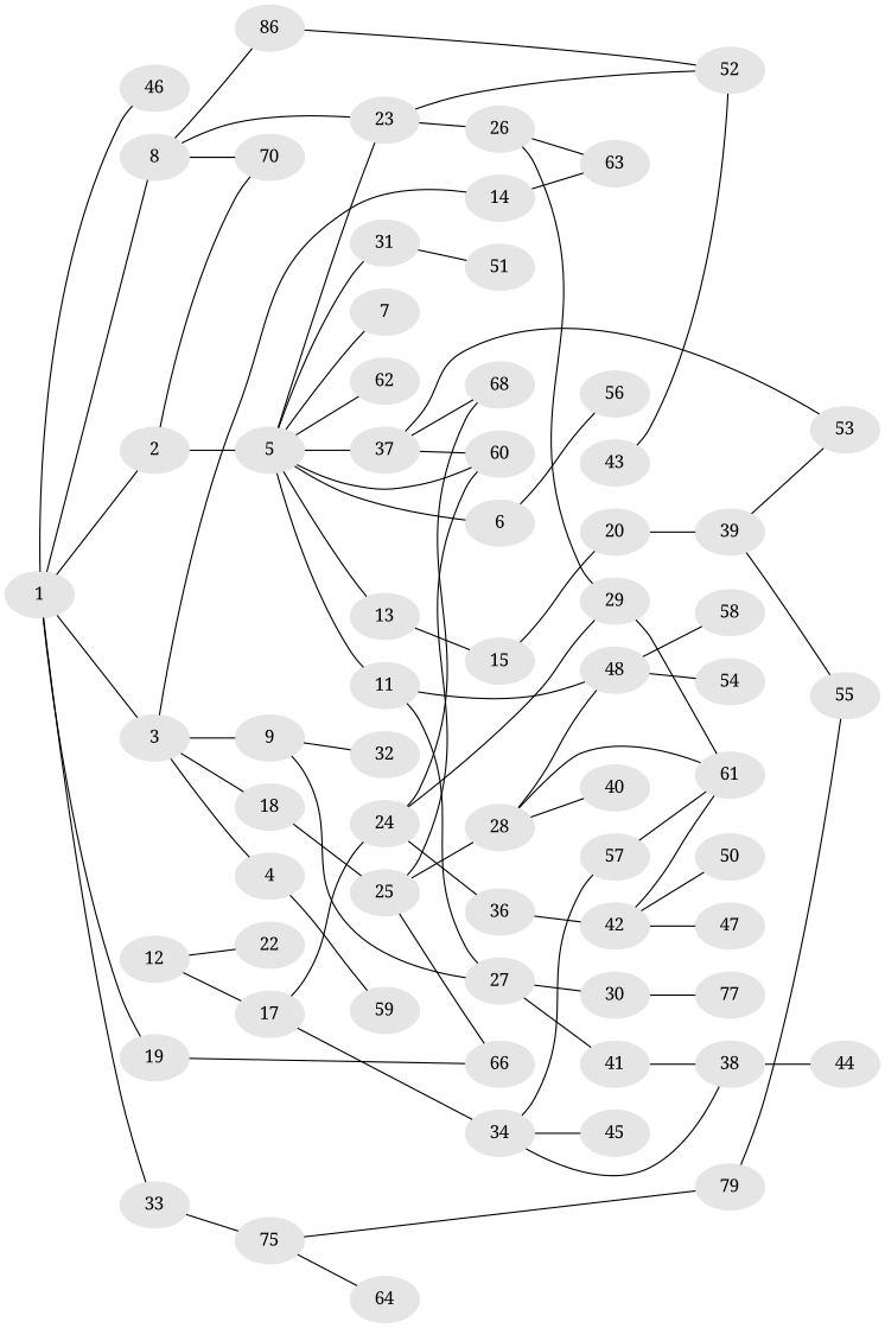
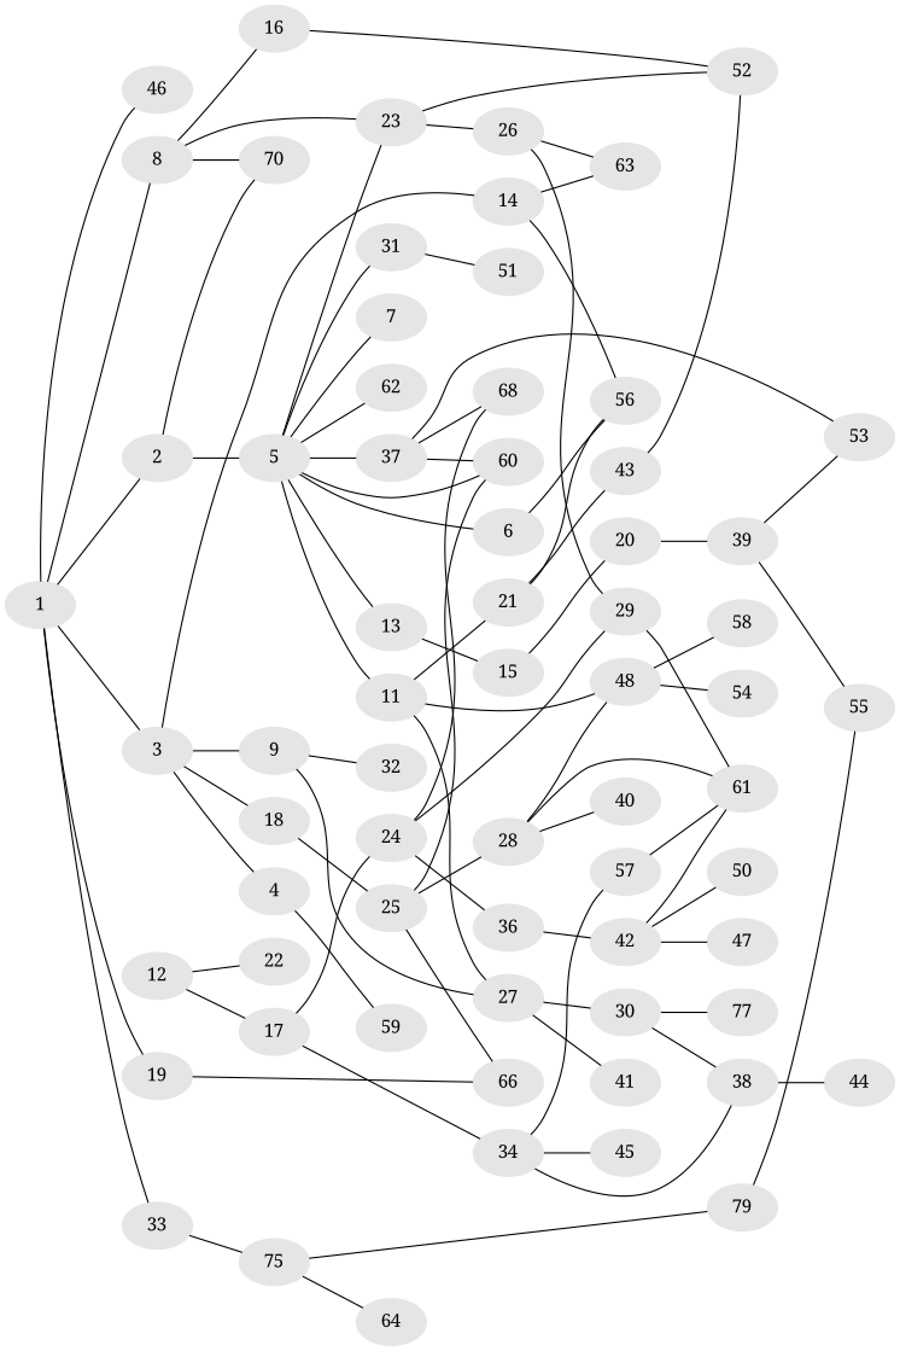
  graph {
    fontname="Noto Serif"
    rankdir=LR
    node [color=gray90 fontname="Noto Serif" style=filled]
    edge [fontname="Noto Serif"]
    1
    2
    3
    8
    19
    33
    46
    5
    n9 [label=70]
    4
    9
    14
    18
    23
-   16 [label=86]
+   16
    66
    n17 [label=75]
    6
    7
    11
    13
    31
    37
    60
    62
    59
    27
    32
    56
    63
    25
    12
    17
    22
+   21
    48
    15
    52
    26
    51
    68
    53
    30
    41
    43
    54
    58
    24
    34
    20
    39
    29
    36
    38
    45
    57
    28
    55
    61
    42
    40
    n62 [label=77]
    44
    n64 [label=79]
    64
    47
    50
    1 -- 2
    1 -- 3
    1 -- 8
    1 -- 19
    1 -- 33
    1 -- 46
    2 -- 5
    2 -- n9
    3 -- 4
    3 -- 9
    3 -- 14
    3 -- 18
    8 -- n9
    8 -- 23
    8 -- 16
    19 -- 66
    33 -- n17
    5 -- 23
    5 -- 6
    5 -- 7
    5 -- 11
    5 -- 13
    5 -- 31
    5 -- 37
    5 -- 60
    5 -- 62
    4 -- 59
    9 -- 27
    9 -- 32
+   14 -- 56
    14 -- 63
    18 -- 25
    23 -- 52
    23 -- 26
    16 -- 52
    n17 -- n64
    n17 -- 64
    6 -- 56
    11 -- 27
+   11 -- 21
    11 -- 48
    13 -- 15
    31 -- 51
    37 -- 60
    37 -- 68
    37 -- 53
    27 -- 30
    27 -- 41
    25 -- 66
    25 -- 60
    25 -- 28
    12 -- 17
    12 -- 22
    17 -- 24
    17 -- 34
+   21 -- 56
+   21 -- 43
    48 -- 54
    48 -- 58
    15 -- 20
    26 -- 63
    26 -- 29
-   41 -- 38
+   30 -- 38
    30 -- n62
    43 -- 52
    24 -- 68
    24 -- 29
    24 -- 36
    34 -- 38
    34 -- 45
    34 -- 57
    20 -- 39
    39 -- 53
    39 -- 55
    29 -- 61
    36 -- 42
    38 -- 44
    57 -- 61
    28 -- 48
    28 -- 61
    28 -- 40
    42 -- 61
    42 -- 47
    42 -- 50
    n64 -- 55
  }
